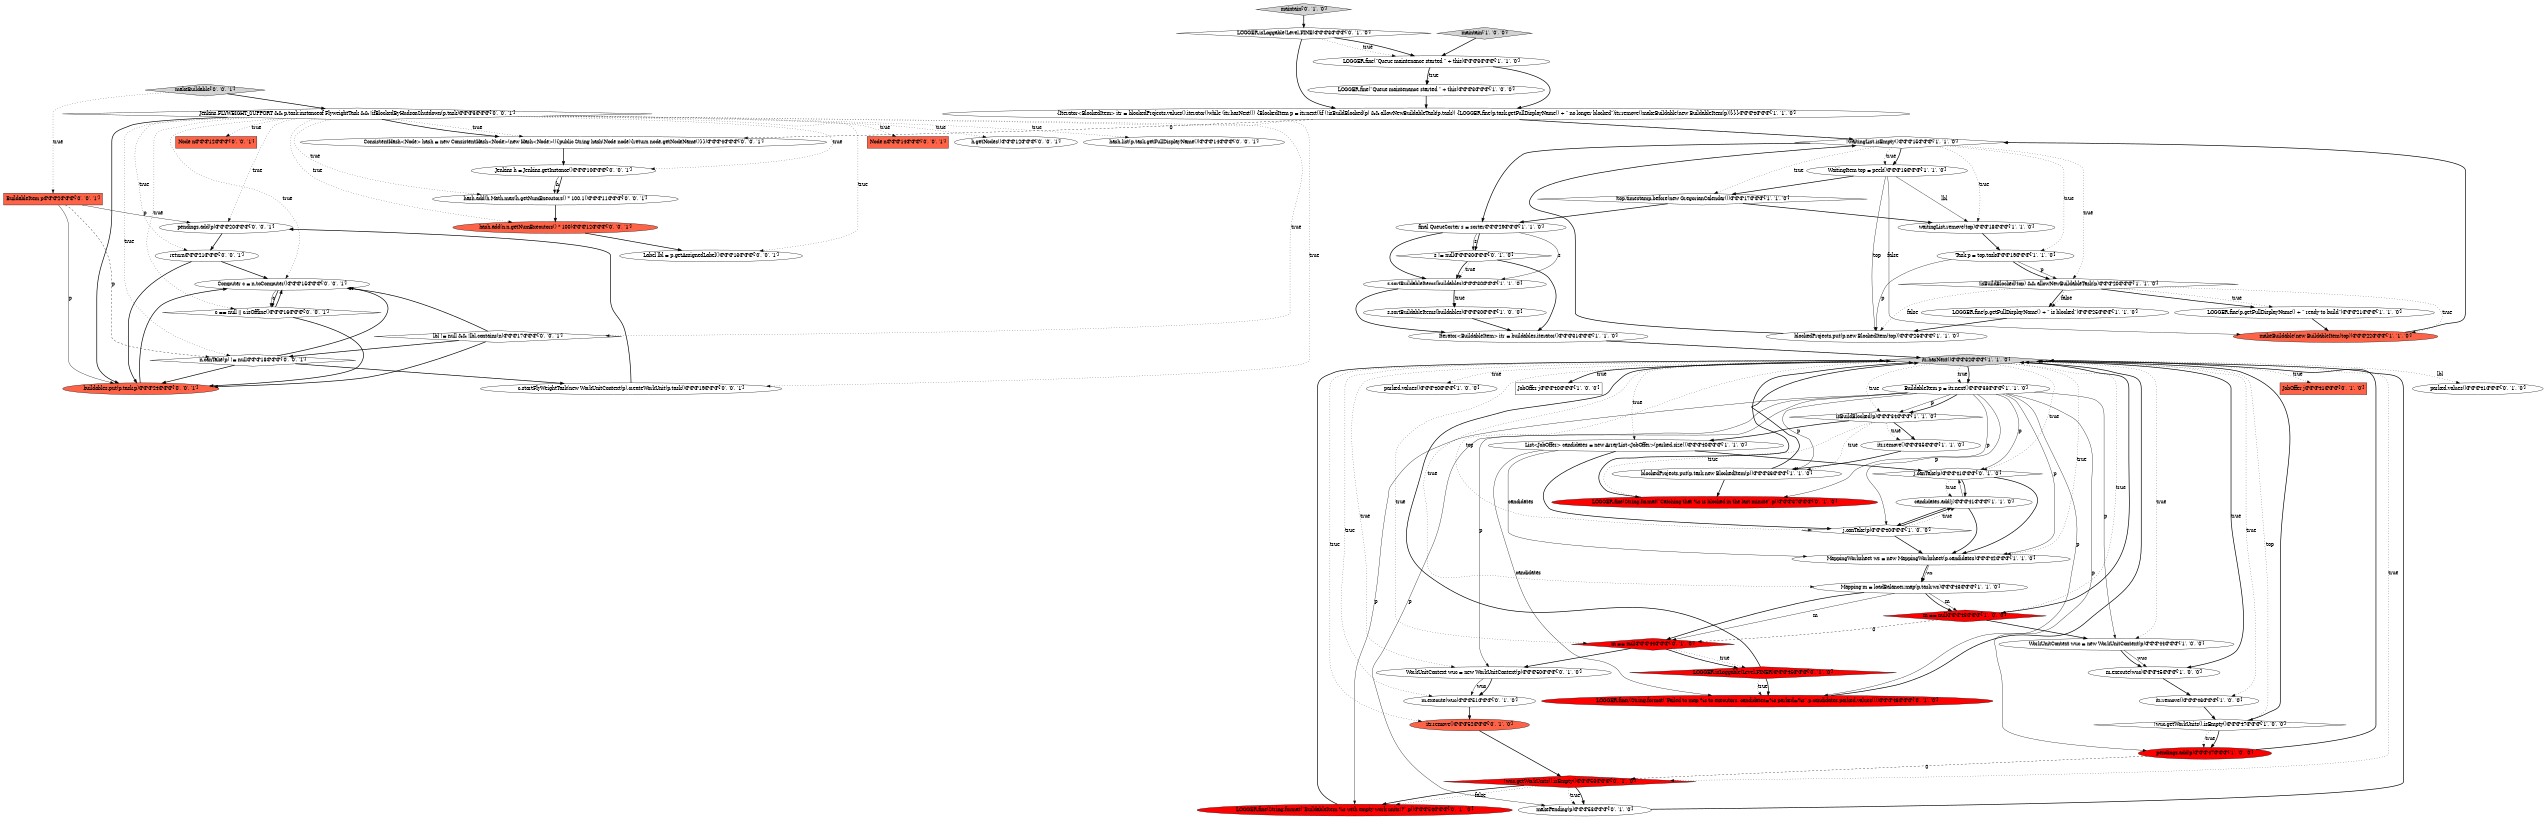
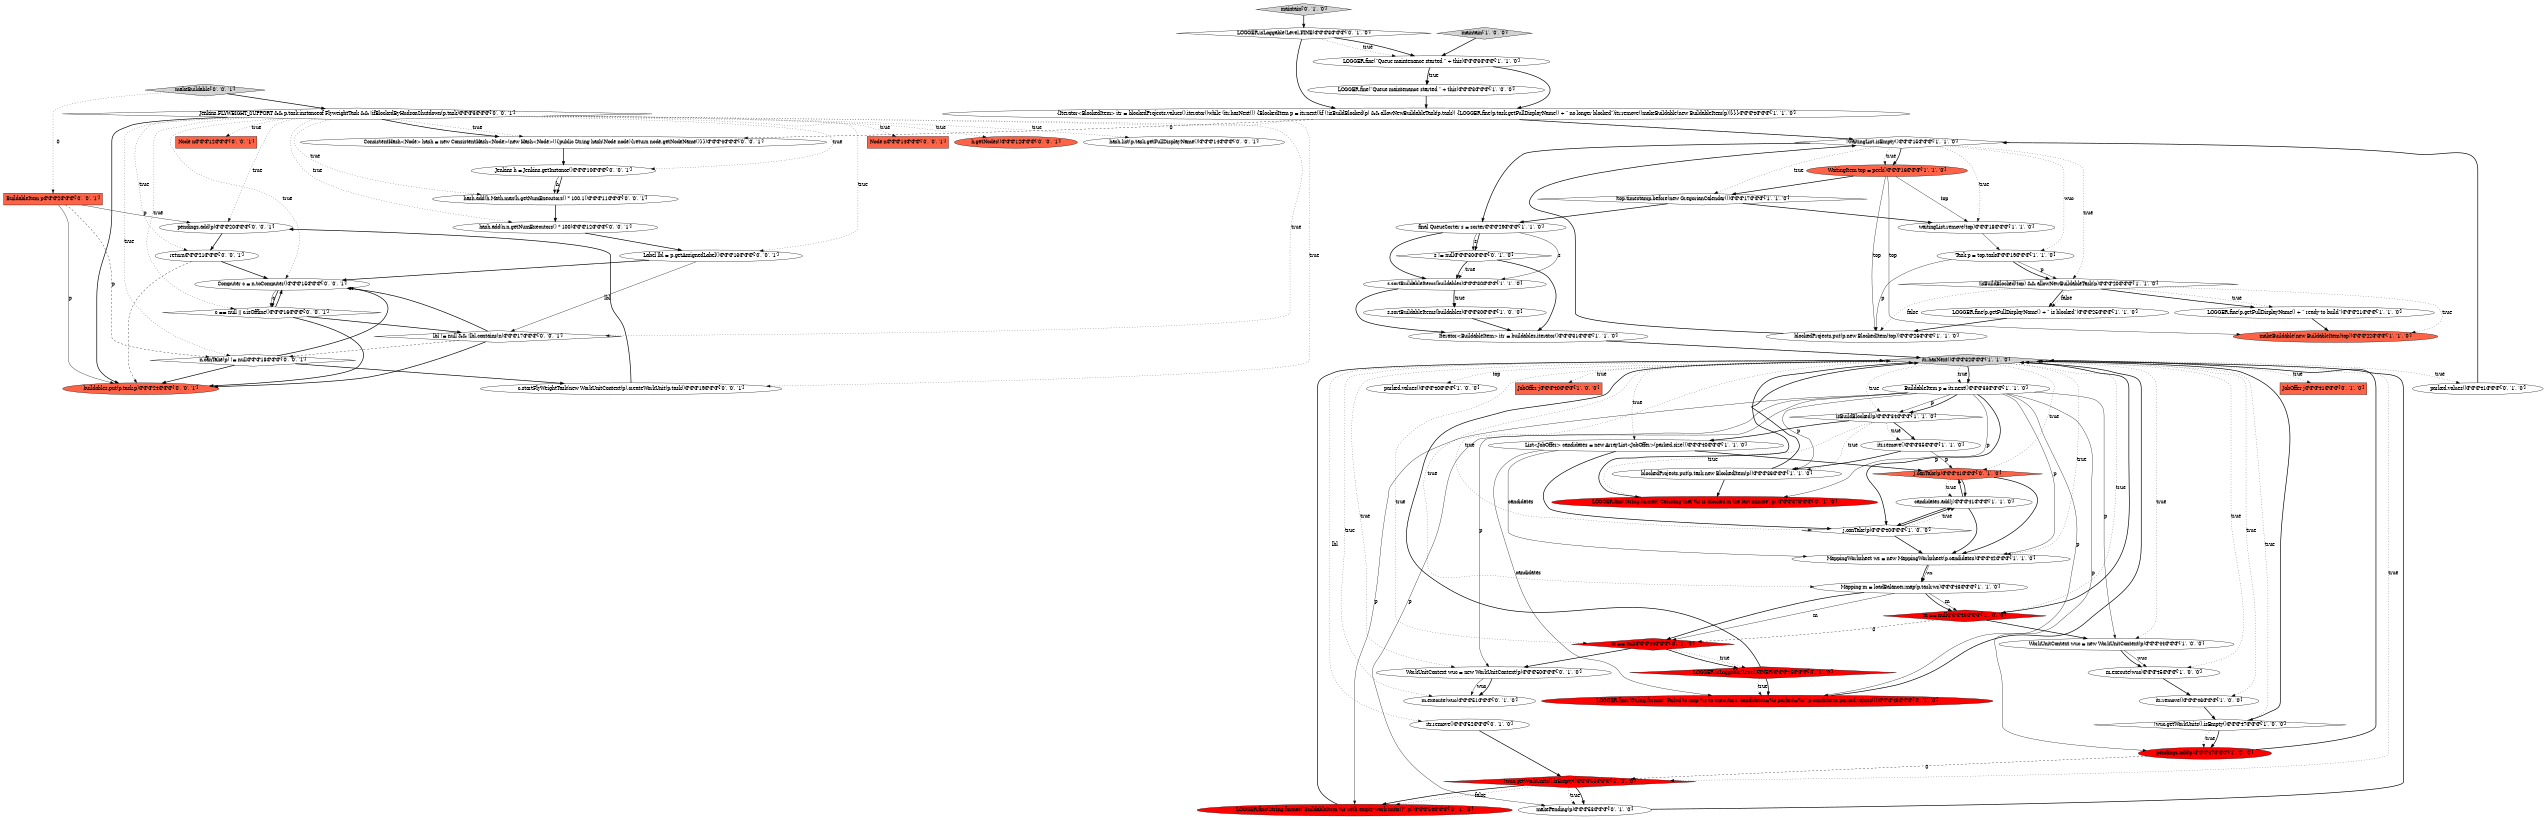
  digraph {
    fontname="DejaVu Serif"
    node [fillcolor=white fontname="DejaVu Serif" shape=ellipse style=filled]
    edge [fontname="DejaVu Serif" style=bold]
    n1 [label="pendings.add(p)@@@20@@@['0', '0', '1']"]
    n2 [label="return@@@21@@@['0', '0', '1']"]
    n3 [label="Computer c = n.toComputer()@@@15@@@['0', '0', '1']"]
    n4 [fillcolor=tomato label="buildables.put(p.task,p)@@@24@@@['0', '0', '1']"]
    n5 [label="ConsistentHash<Node> hash = new ConsistentHash<Node>(new Hash<Node>(){public String hash(Node node){return node.getNodeName()}})@@@4@@@['0', '0', '1']"]
    n6 [label="Jenkins h = Jenkins.getInstance()@@@10@@@['0', '0', '1']"]
    n7 [label="hash.add(h,Math.max(h.getNumExecutors() * 100,1))@@@11@@@['0', '0', '1']"]
    n8 [label="LOGGER.fine(p.getFullDisplayName() + \" ready to build\")@@@21@@@['1', '1', '0']"]
    n9 [fillcolor=tomato label="makeBuildable(new BuildableItem(top))@@@22@@@['1', '1', '0']"]
    n10 [label="!waitingList.isEmpty()@@@15@@@['1', '1', '0']" shape=diamond]
    n11 [label="Iterator<BuildableItem> itr = buildables.iterator()@@@31@@@['1', '1', '0']"]
    n12 [fillcolor=lightgray label="itr.hasNext()@@@32@@@['1', '1', '0']" shape=diamond]
    n13 [fillcolor=red label="m == null@@@44@@@['0', '1', '0']" shape=diamond]
    n14 [label="WorkUnitContext wuc = new WorkUnitContext(p)@@@50@@@['0', '1', '0']"]
    n15 [fillcolor=tomato label="JobOffer j@@@41@@@['0', '1', '0']" shape=box]
-   n16 [fillcolor=tomato label="itr.remove()@@@52@@@['0', '1', '0']"]
+   n16 [label="itr.remove()@@@52@@@['0', '1', '0']"]
    n17 [fillcolor=red label="!wuc.getWorkUnits().isEmpty()@@@53@@@['0', '1', '0']" shape=diamond]
-   n18 [label="j.canTake(p)@@@41@@@['0', '1', '0']" shape=diamond]
+   n18 [fillcolor=tomato label="j.canTake(p)@@@41@@@['0', '1', '0']" shape=diamond]
    n19 [label="MappingWorksheet ws = new MappingWorksheet(p,candidates)@@@42@@@['1', '1', '0']"]
    n20 [label="m.execute(wuc)@@@51@@@['0', '1', '0']"]
    n21 [label="itr.remove()@@@46@@@['1', '0', '0']"]
    n22 [label="!wuc.getWorkUnits().isEmpty()@@@47@@@['1', '0', '0']" shape=diamond]
    n23 [label="parked.values()@@@41@@@['0', '1', '0']"]
    n24 [label="parked.values()@@@40@@@['1', '0', '0']"]
    n25 [label="Mapping m = loadBalancer.map(p.task,ws)@@@43@@@['1', '1', '0']"]
-   n26 [label="JobOffer j@@@40@@@['1', '0', '0']" shape=box]
+   n26 [fillcolor=tomato label="JobOffer j@@@40@@@['1', '0', '0']" shape=box]
    n27 [label="isBuildBlocked(p)@@@34@@@['1', '1', '0']" shape=diamond]
    n28 [label="j.canTake(p)@@@40@@@['1', '0', '0']" shape=diamond]
    n29 [fillcolor=red label="m == null@@@43@@@['1', '0', '0']" shape=diamond]
    n30 [label="List<JobOffer> candidates = new ArrayList<JobOffer>(parked.size())@@@40@@@['1', '1', '0']"]
    n31 [label="BuildableItem p = itr.next()@@@33@@@['1', '1', '0']"]
    n32 [label="m.execute(wuc)@@@45@@@['1', '0', '0']"]
    n33 [label="WorkUnitContext wuc = new WorkUnitContext(p)@@@44@@@['1', '0', '0']"]
    n34 [fillcolor=tomato label="Node n@@@12@@@['0', '0', '1']" shape=box]
    n35 [fillcolor=red label="LOGGER.isLoggable(Level.FINER)@@@45@@@['0', '1', '0']" shape=diamond]
    n36 [fillcolor=red label="LOGGER.finer(String.format(\"Failed to map %s to executors. candidates=%s parked=%s\",p,candidates,parked.values()))@@@46@@@['0', '1', '0']"]
    n37 [label="Label lbl = p.getAssignedLabel()@@@13@@@['0', '0', '1']"]
    n38 [label="lbl != null && !lbl.contains(n)@@@17@@@['0', '0', '1']" shape=diamond]
    n39 [label="c == null || c.isOffline()@@@16@@@['0', '0', '1']" shape=diamond]
    n40 [label="n.canTake(p) != null@@@18@@@['0', '0', '1']" shape=diamond]
    n41 [fillcolor=red label="LOGGER.fine(String.format(\"BuildableItem %s with empty work units!?\",p))@@@54@@@['0', '1', '0']"]
    n42 [label="makePending(p)@@@53@@@['0', '1', '0']"]
-   n43 [label="WaitingItem top = peek()@@@16@@@['1', '1', '0']"]
+   n43 [fillcolor=tomato label="WaitingItem top = peek()@@@16@@@['1', '1', '0']"]
    n44 [label="!top.timestamp.before(new GregorianCalendar())@@@17@@@['1', '1', '0']" shape=diamond]
    n45 [label="blockedProjects.put(p,new BlockedItem(top))@@@26@@@['1', '1', '0']"]
    n46 [label="waitingList.remove(top)@@@18@@@['1', '1', '0']"]
    n47 [label="final QueueSorter s = sorter@@@29@@@['1', '1', '0']"]
    n48 [label="Task p = top.task@@@19@@@['1', '1', '0']"]
    n49 [label="candidates.add(j)@@@41@@@['1', '1', '0']"]
    n50 [label="LOGGER.fine(\"Queue maintenance started \" + this)@@@3@@@['1', '0', '0']"]
    n51 [label="{Iterator<BlockedItem> itr = blockedProjects.values().iterator()while (itr.hasNext()) {BlockedItem p = itr.next()if (!isBuildBlocked(p) && allowNewBuildableTask(p.task)) {LOGGER.fine(p.task.getFullDisplayName() + \" no longer blocked\")itr.remove()makeBuildable(new BuildableItem(p))}}}@@@4@@@['1', '1', '0']"]
    n52 [fillcolor=red label="pendings.add(p)@@@47@@@['1', '0', '0']"]
    n53 [fillcolor=red label="LOGGER.fine(String.format(\"Catching that %s is blocked in the last minute\",p))@@@37@@@['0', '1', '0']"]
    n54 [label="c.startFlyWeightTask(new WorkUnitContext(p).createWorkUnit(p.task))@@@19@@@['0', '0', '1']"]
    n55 [label="itr.remove()@@@35@@@['1', '1', '0']"]
    n56 [label="blockedProjects.put(p.task,new BlockedItem(p))@@@36@@@['1', '1', '0']"]
    n57 [fillcolor=lightgray label="maintain['1', '0', '0']" shape=diamond]
    n58 [label="LOGGER.fine(\"Queue maintenance started \" + this)@@@3@@@['1', '1', '0']"]
    n59 [label="s != null@@@30@@@['0', '1', '0']" shape=diamond]
    n60 [label="s.sortBuildableItems(buildables)@@@30@@@['1', '1', '0']"]
    n61 [label="LOGGER.isLoggable(Level.FINE)@@@3@@@['0', '1', '0']" shape=diamond]
    n62 [label="s.sortBuildableItems(buildables)@@@30@@@['1', '0', '0']"]
-   n63 [fillcolor=tomato label="hash.add(n,n.getNumExecutors() * 100)@@@12@@@['0', '0', '1']"]
+   n63 [label="hash.add(n,n.getNumExecutors() * 100)@@@12@@@['0', '0', '1']"]
    n64 [label="!isBuildBlocked(top) && allowNewBuildableTask(p)@@@20@@@['1', '1', '0']" shape=diamond]
    n65 [fillcolor=lightgray label="makeBuildable['0', '0', '1']" shape=diamond]
    n66 [label="Jenkins.FLYWEIGHT_SUPPORT && p.task instanceof FlyweightTask && !ifBlockedByHudsonShutdown(p.task)@@@3@@@['0', '0', '1']" shape=diamond]
    n67 [fillcolor=tomato label="BuildableItem p@@@2@@@['0', '0', '1']" shape=box]
    n68 [fillcolor=tomato label="Node n@@@14@@@['0', '0', '1']" shape=box]
-   n69 [label="h.getNodes()@@@12@@@['0', '0', '1']"]
+   n69 [fillcolor=tomato label="h.getNodes()@@@12@@@['0', '0', '1']"]
    n70 [label="hash.list(p.task.getFullDisplayName())@@@14@@@['0', '0', '1']"]
    n71 [label="LOGGER.fine(p.getFullDisplayName() + \" is blocked\")@@@25@@@['1', '1', '0']"]
    n72 [fillcolor=lightgray label="maintain['0', '1', '0']" shape=diamond]
    n1 -> n2
    n2 -> n3
-   n2 -> n4
+   n2 -> n4 [style=dashed]
    n3 -> n39 [label=c style=solid]
    n3 -> n39
    n5 -> n6
    n6 -> n7 [label=h style=solid]
    n6 -> n7
    n7 -> n63
    n8 -> n9
-   n9 -> n10
+   n23 -> n10
    n10 -> n43
    n10 -> n43 [label=true style=dotted]
    n10 -> n44 [label=true style=dotted]
    n10 -> n46 [label=true style=dotted]
    n10 -> n47
-   n10 -> n48 [label=true style=dotted]
+   n10 -> n48 [label=wuc style=dotted]
    n10 -> n64 [label=true style=dotted]
    n11 -> n12
    n12 -> n13 [label=true style=dotted]
    n12 -> n14 [label=true style=dotted]
    n12 -> n15 [label=true style=dotted]
-   n12 -> n16 [label=true style=dotted]
+   n12 -> n16 [label=lbl style=dotted]
    n12 -> n17 [label=true style=dotted]
    n12 -> n18 [label=true style=dotted]
    n12 -> n19 [label=true style=dotted]
    n12 -> n20 [label=true style=dotted]
    n12 -> n21 [label=true style=dotted]
-   n12 -> n22 [label=top style=dotted]
-   n12 -> n23 [label=lbl style=dotted]
-   n12 -> n24 [label=true style=dotted]
+   n12 -> n22 [label=true style=dotted]
+   n12 -> n23 [label=true style=dotted]
+   n12 -> n24 [label=top style=dotted]
    n12 -> n25 [label=true style=dotted]
-   n12 -> n26 [label=true]
+   n12 -> n26 [label=true style=dotted]
    n12 -> n27 [label=true style=dotted]
-   n12 -> n28 [label=top style=dotted]
+   n12 -> n28 [label=true style=dotted]
    n12 -> n29 [label=true style=dotted]
    n12 -> n30 [label=true style=dotted]
    n12 -> n31
    n12 -> n31 [label=true style=dotted]
-   n12 -> n32 [label=true]
+   n12 -> n32 [label=true style=dotted]
    n12 -> n33 [label=true style=dotted]
    n13 -> n14
    n13 -> n35
    n13 -> n35 [label=true style=dotted]
    n14 -> n20 [label=wuc style=solid]
    n14 -> n20
    n16 -> n17
    n17 -> n41 [label=false style=dotted]
    n17 -> n41
    n17 -> n42 [label=true style=dotted]
    n17 -> n42
    n18 -> n19
    n18 -> n49
    n18 -> n49 [label=true style=dotted]
    n19 -> n25 [label=ws style=solid]
    n19 -> n25
-   n20 -> n16
    n21 -> n22
    n22 -> n12
    n22 -> n52 [label=true style=dotted]
    n22 -> n52
    n25 -> n13
    n25 -> n13 [label=m style=solid]
    n25 -> n29 [label=m style=solid]
    n25 -> n29
    n27 -> n30
    n27 -> n53 [label=true style=dotted]
    n27 -> n55
    n27 -> n55 [label=true style=dotted]
    n27 -> n56 [label=true style=dotted]
    n28 -> n19
    n28 -> n49
    n28 -> n49 [label=true style=dotted]
    n29 -> n12
    n29 -> n13 [label=0 style=dashed]
    n29 -> n33
    n30 -> n18
    n30 -> n19 [label=candidates style=solid]
    n30 -> n28
    n30 -> n36 [label=candidates style=solid]
    n31 -> n14 [label=p style=solid]
-   n31 -> n18 [label=p style=solid]
+   n55 -> n18 [label=p style=solid]
    n31 -> n19 [label=p style=solid]
    n31 -> n27 [label=p style=solid]
    n31 -> n27
-   n31 -> n28 [label=p style=solid]
+   n31 -> n28 [label=p]
    n31 -> n33 [label=p style=solid]
    n31 -> n36 [label=p style=solid]
    n31 -> n41 [label=p style=solid]
    n31 -> n42 [label=p style=solid]
    n31 -> n52 [label=p style=solid]
    n31 -> n53 [label=p style=solid]
    n31 -> n56 [label=p style=solid]
    n32 -> n21
    n33 -> n32 [label=wuc style=solid]
    n33 -> n32
    n35 -> n12
    n35 -> n36 [label=true style=dotted]
    n35 -> n36
    n36 -> n12
-   n4 -> n3
+   n37 -> n3
+   n37 -> n38 [label=lbl style=solid]
    n38 -> n3
    n38 -> n4
-   n38 -> n40
+   n38 -> n40 [style=dashed]
    n39 -> n3
    n39 -> n4
+   n39 -> n38
    n40 -> n3
    n40 -> n4
    n40 -> n54
    n41 -> n12
    n42 -> n12
-   n43 -> n9 [label=false style=solid]
+   n43 -> n9 [label=top style=solid]
    n43 -> n44
    n43 -> n45 [label=top style=solid]
-   n43 -> n46 [label=lbl style=solid]
+   n43 -> n46 [label=top style=solid]
    n44 -> n46
    n44 -> n47
    n45 -> n10
-   n46 -> n48
+   n46 -> n48 [style=solid]
    n47 -> n59 [label=s style=solid]
    n47 -> n59
    n47 -> n60 [label=s style=solid]
    n47 -> n60
    n48 -> n45 [label=p style=solid]
    n48 -> n64 [label=p style=solid]
    n48 -> n64
-   n49 -> n18 [style=solid]
+   n49 -> n18
    n49 -> n19
    n49 -> n28
    n50 -> n51
    n51 -> n5 [label=0 style=dashed]
    n51 -> n10
    n52 -> n12
    n52 -> n17 [label=0 style=dashed]
    n53 -> n12
    n54 -> n1
    n55 -> n56
    n56 -> n12
    n56 -> n53
    n57 -> n58
    n58 -> n50 [label=true style=dotted]
    n58 -> n50
    n58 -> n51
    n59 -> n11
    n59 -> n60 [label=true style=dotted]
    n59 -> n60
    n60 -> n11
    n60 -> n62 [label=true style=dotted]
    n60 -> n62
    n61 -> n51
    n61 -> n58
    n61 -> n58 [label=true style=dotted]
    n62 -> n11
    n63 -> n37
    n64 -> n8 [label=true style=dotted]
    n64 -> n8
    n64 -> n9 [label=true style=dotted]
    n64 -> n45 [label=false style=dotted]
    n64 -> n71
    n64 -> n71 [label=false style=dotted]
    n65 -> n66
-   n65 -> n67 [label=true style=dotted]
+   n65 -> n67 [label=0 style=dotted]
    n66 -> n1 [label=true style=dotted]
    n66 -> n2 [label=true style=dotted]
    n66 -> n3 [label=true style=dotted]
    n66 -> n4
    n66 -> n5 [label=true style=dotted]
    n66 -> n5
    n66 -> n6 [label=true style=dotted]
    n66 -> n7 [label=true style=dotted]
    n66 -> n34 [label=true style=dotted]
    n66 -> n37 [label=true style=dotted]
    n66 -> n38 [label=true style=dotted]
    n66 -> n39 [label=true style=dotted]
    n66 -> n40 [label=true style=dotted]
    n66 -> n54 [label=true style=dotted]
    n66 -> n63 [label=true style=dotted]
    n66 -> n68 [label=true style=dotted]
    n66 -> n69 [label=true style=dotted]
    n66 -> n70 [label=true style=dotted]
    n67 -> n1 [label=p style=solid]
    n67 -> n4 [label=p style=solid]
    n67 -> n40 [label=p style=dashed]
    n71 -> n45
    n72 -> n61
  }
